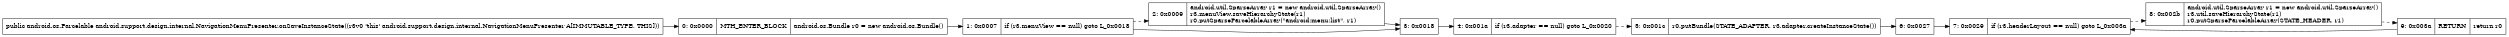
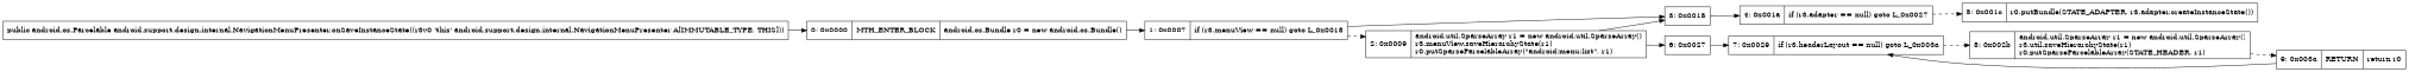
  digraph {
    rankdir=LR
    node [shape=record]
    n1 [label="{0\:\ 0x0000|MTH_ENTER_BLOCK\l|android.os.Bundle r0 = new android.os.Bundle()\l}"]
    n2 [label="{1\:\ 0x0007|if (r3.menuView == null) goto L_0x0018\l}"]
    n3 [label="{2\:\ 0x0009|android.util.SparseArray r1 = new android.util.SparseArray()\lr3.menuView.saveHierarchyState(r1)\lr0.putSparseParcelableArray(\"android:menu:list\", r1)\l}"]
    n4 [label="{3\:\ 0x0018}"]
-   n5 [label="{4\:\ 0x001a|if (r3.adapter == null) goto L_0x0020\l}"]
+   n5 [label="{4\:\ 0x001a|if (r3.adapter == null) goto L_0x0027\l}"]
    n6 [label="{5\:\ 0x001c|r0.putBundle(STATE_ADAPTER, r3.adapter.createInstanceState())\l}"]
    n7 [label="{6\:\ 0x0027}"]
    n8 [label="{7\:\ 0x0029|if (r3.headerLayout == null) goto L_0x003a\l}"]
    n9 [label="{8\:\ 0x002b|android.util.SparseArray r1 = new android.util.SparseArray()\lr3.util.saveHierarchyState(r1)\lr0.putSparseParcelableArray(STATE_HEADER, r1)\l}"]
    n10 [label="{9\:\ 0x003a|RETURN\l|return r0\l}"]
    n11 [label="{public android.os.Parcelable android.support.design.internal.NavigationMenuPresenter.onSaveInstanceState((r3v0 'this' android.support.design.internal.NavigationMenuPresenter A[IMMUTABLE_TYPE, THIS])) }"]
    n1 -> n2
    n2 -> n3 [style=dashed]
    n2 -> n4
    n3 -> n4
    n4 -> n5
    n5 -> n6 [style=dashed]
-   n6 -> n7
+   n3 -> n7
    n7 -> n8
    n8 -> n9 [style=dashed]
    n9 -> n10 [style=dashed]
    n10 -> n8
    n11 -> n1
  }
